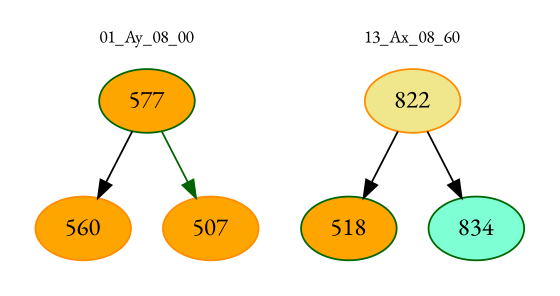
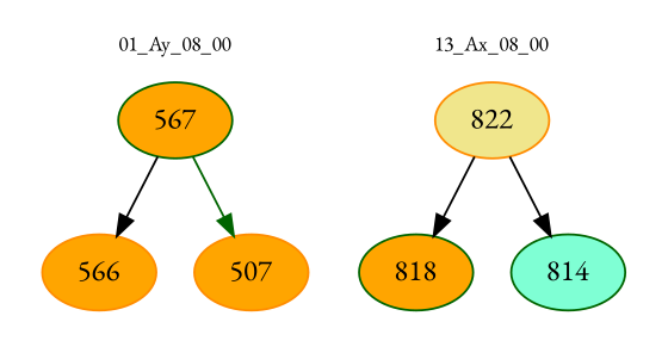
  digraph {
    fontname="EB Garamond"
    node [color=darkgreen fillcolor=orange fontname="EB Garamond" style=filled]
    edge [color=black fontname="EB Garamond"]
-   n1 [label=577]
-   n2 [color=darkorange label=560]
+   n1 [label=567]
+   n2 [color=darkorange label=566]
    n3 [color=darkorange label=507]
    n4 [color=darkorange fillcolor=khaki label=822]
-   n5 [label=518]
-   n6 [fillcolor=aquamarine label=834]
+   n5 [label=818]
+   n6 [fillcolor=aquamarine label=814]
    subgraph cluster_1 {
      color=white
      fontsize=10
      label="01_Ay_08_00"
      n1
      n2
      n3
    }
    subgraph cluster_2 {
      color=white
      fontsize=10
-     label="13_Ax_08_60"
+     label="13_Ax_08_00"
      n4
      n5
      n6
    }
    n1 -> n2
    n1 -> n3 [color=darkgreen]
    n4 -> n5
    n4 -> n6
  }
